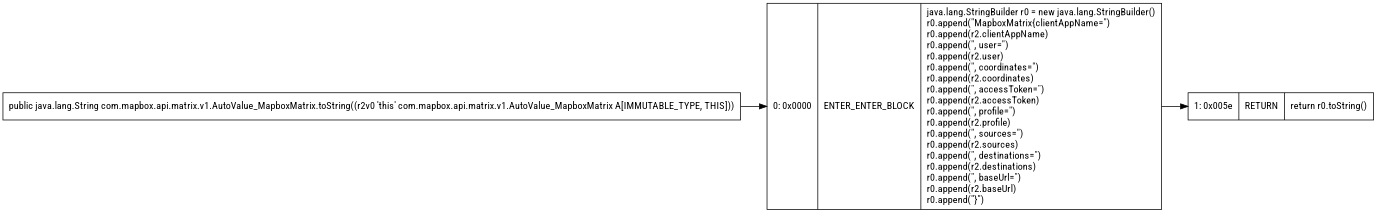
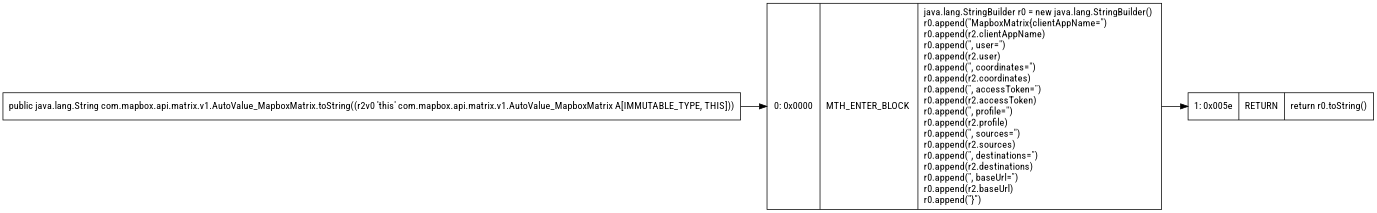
  digraph {
    rankdir=LR
    fontname="Roboto Condensed"
    node [shape=record fontname="Roboto Condensed"]
    edge [fontname="Roboto Condensed"]
-   n1 [label="{0\:\ 0x0000|ENTER_ENTER_BLOCK\l|java.lang.StringBuilder r0 = new java.lang.StringBuilder()\lr0.append(\"MapboxMatrix\{clientAppName=\")\lr0.append(r2.clientAppName)\lr0.append(\", user=\")\lr0.append(r2.user)\lr0.append(\", coordinates=\")\lr0.append(r2.coordinates)\lr0.append(\", accessToken=\")\lr0.append(r2.accessToken)\lr0.append(\", profile=\")\lr0.append(r2.profile)\lr0.append(\", sources=\")\lr0.append(r2.sources)\lr0.append(\", destinations=\")\lr0.append(r2.destinations)\lr0.append(\", baseUrl=\")\lr0.append(r2.baseUrl)\lr0.append(\"\}\")\l}"]
+   n1 [label="{0\:\ 0x0000|MTH_ENTER_BLOCK\l|java.lang.StringBuilder r0 = new java.lang.StringBuilder()\lr0.append(\"MapboxMatrix\{clientAppName=\")\lr0.append(r2.clientAppName)\lr0.append(\", user=\")\lr0.append(r2.user)\lr0.append(\", coordinates=\")\lr0.append(r2.coordinates)\lr0.append(\", accessToken=\")\lr0.append(r2.accessToken)\lr0.append(\", profile=\")\lr0.append(r2.profile)\lr0.append(\", sources=\")\lr0.append(r2.sources)\lr0.append(\", destinations=\")\lr0.append(r2.destinations)\lr0.append(\", baseUrl=\")\lr0.append(r2.baseUrl)\lr0.append(\"\}\")\l}"]
    n2 [label="{1\:\ 0x005e|RETURN\l|return r0.toString()\l}"]
    n3 [label="{public java.lang.String com.mapbox.api.matrix.v1.AutoValue_MapboxMatrix.toString((r2v0 'this' com.mapbox.api.matrix.v1.AutoValue_MapboxMatrix A[IMMUTABLE_TYPE, THIS])) }"]
    n1 -> n2
    n3 -> n1
  }
